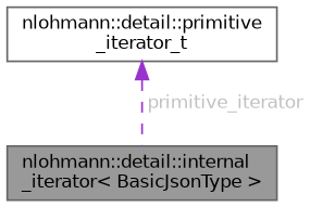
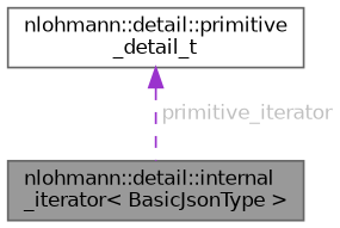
  digraph {
    node [color=gray40 fontname=Helvetica fontsize=10 shape=box style=filled]
    n1 [fillcolor=grey60 fontcolor=black height=0.2 label="nlohmann::detail::internal\l_iterator\< BasicJsonType \>" width=0.4]
-   n2 [fillcolor=white height=0.2 label="nlohmann::detail::primitive\l_iterator_t" width=0.4]
+   n2 [fillcolor=white height=0.2 label="nlohmann::detail::primitive\l_detail_t" width=0.4]
    n2 -> n1 [color=darkorchid3 dir=back fontcolor=grey fontname=Helvetica fontsize=10 label=" primitive_iterator" labelfontname=Helvetica labelfontsize=10 style=dashed]
  }
